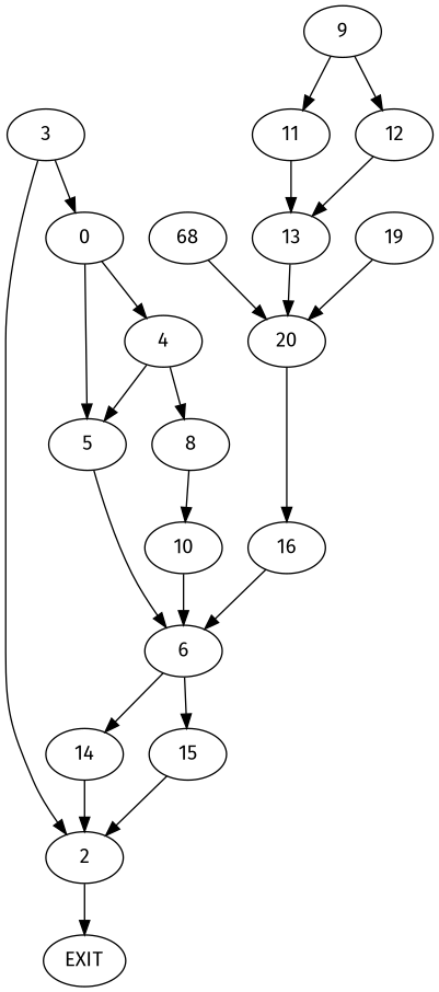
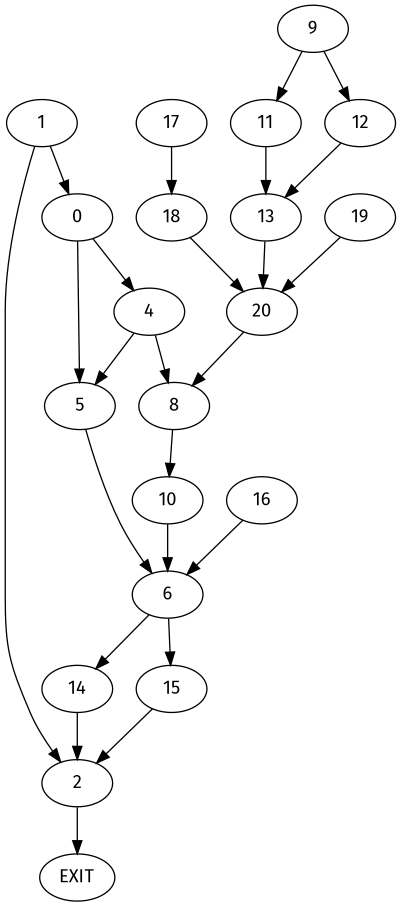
  digraph {
    fontname="Fira Sans"
    node [fontname="Fira Sans"]
    edge [fontname="Fira Sans"]
-   1 [label=3]
+   1
    2
    n3 [label=0]
    n4 [label=EXIT]
    4
    5
    8
    6
    10
    14
    15
    16
-   18 [label=68]
+   17
+   18
    9
    11
    12
    13
    20
    19
    1 -> 2
    1 -> n3
    2 -> n4
    n3 -> 4
    n3 -> 5
    4 -> 5
    4 -> 8
    5 -> 6
    8 -> 10
    6 -> 14
    6 -> 15
    10 -> 6
    14 -> 2
    15 -> 2
    16 -> 6
+   17 -> 18
    18 -> 20
    9 -> 11
    9 -> 12
    11 -> 13
    12 -> 13
    13 -> 20
-   20 -> 16
+   20 -> 8
    19 -> 20
  }
